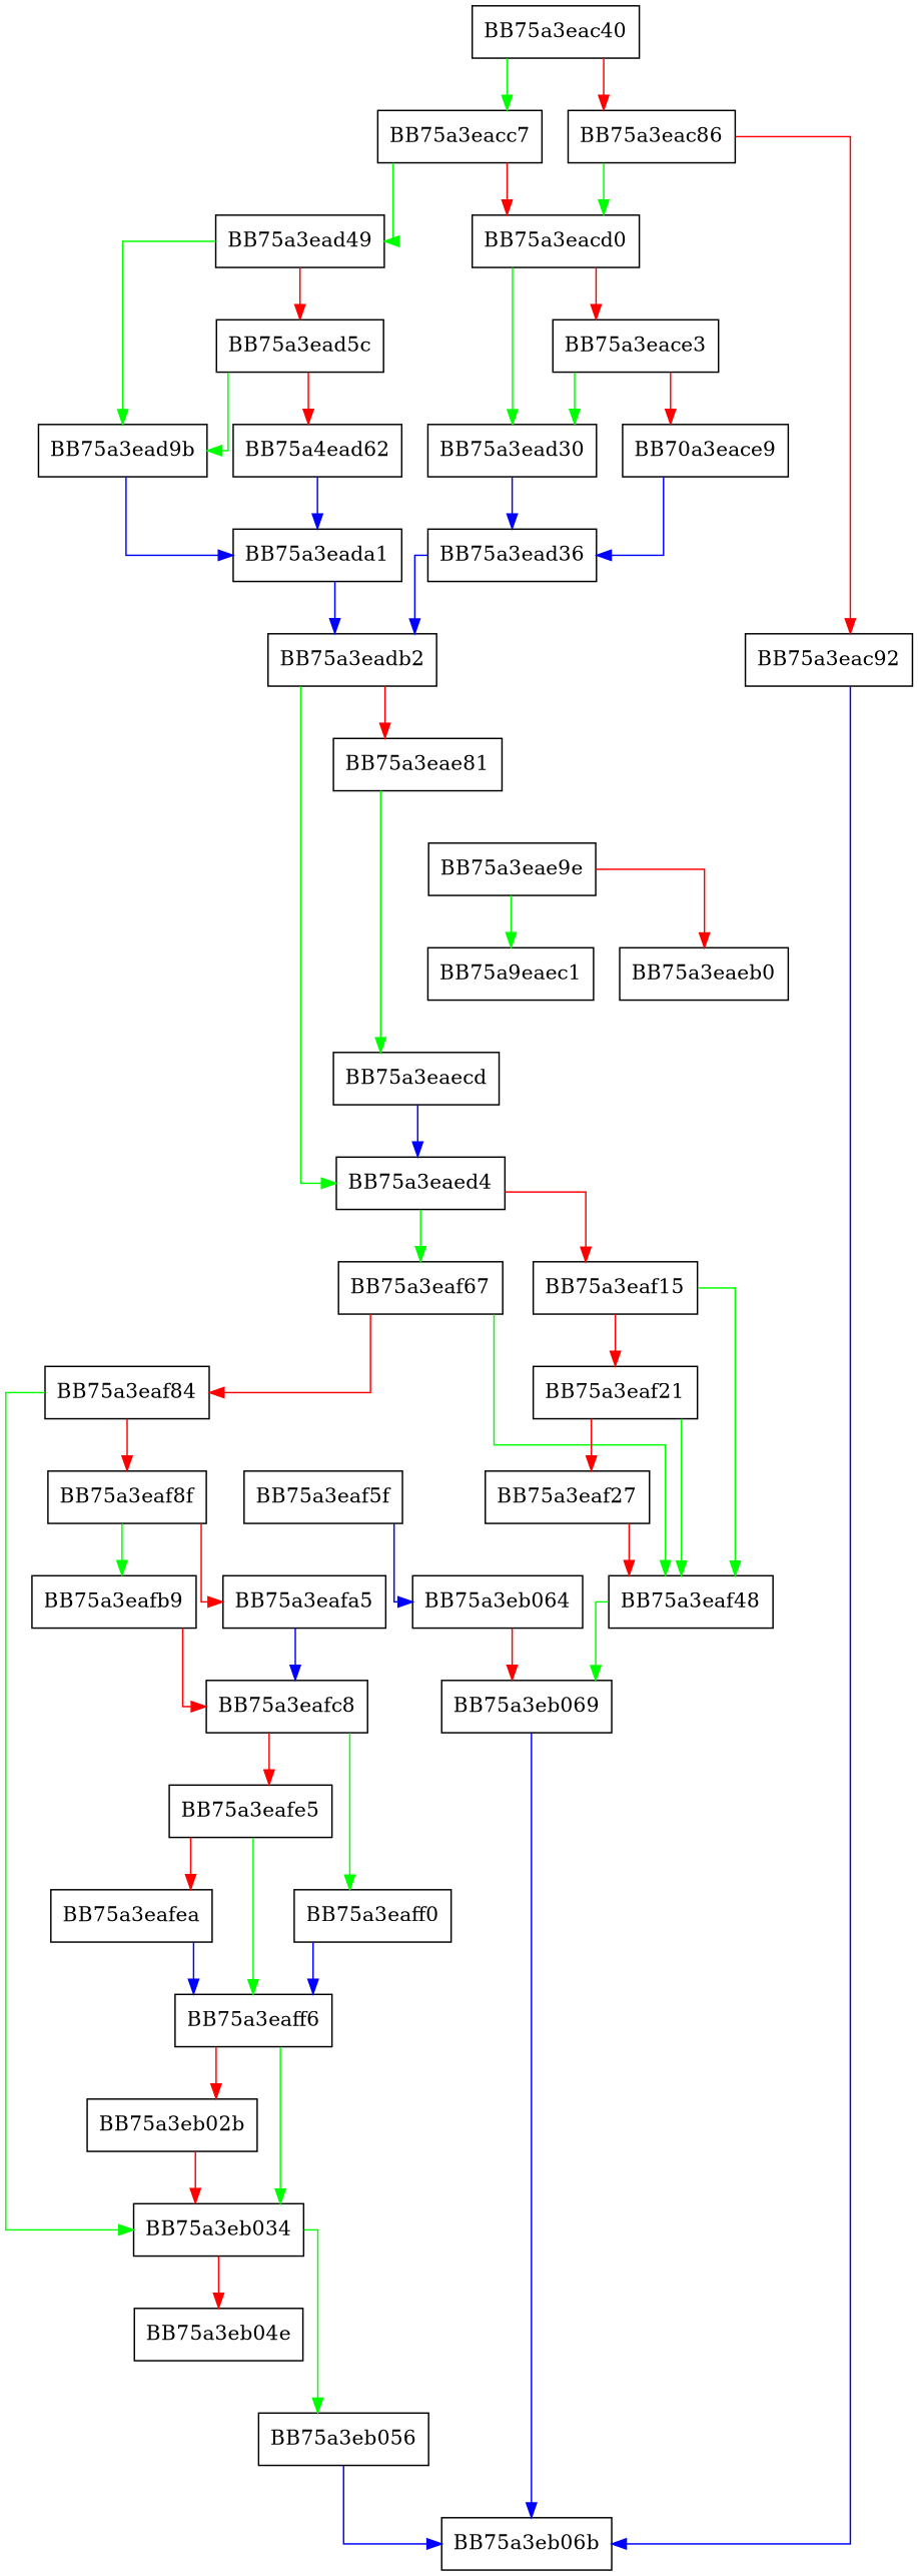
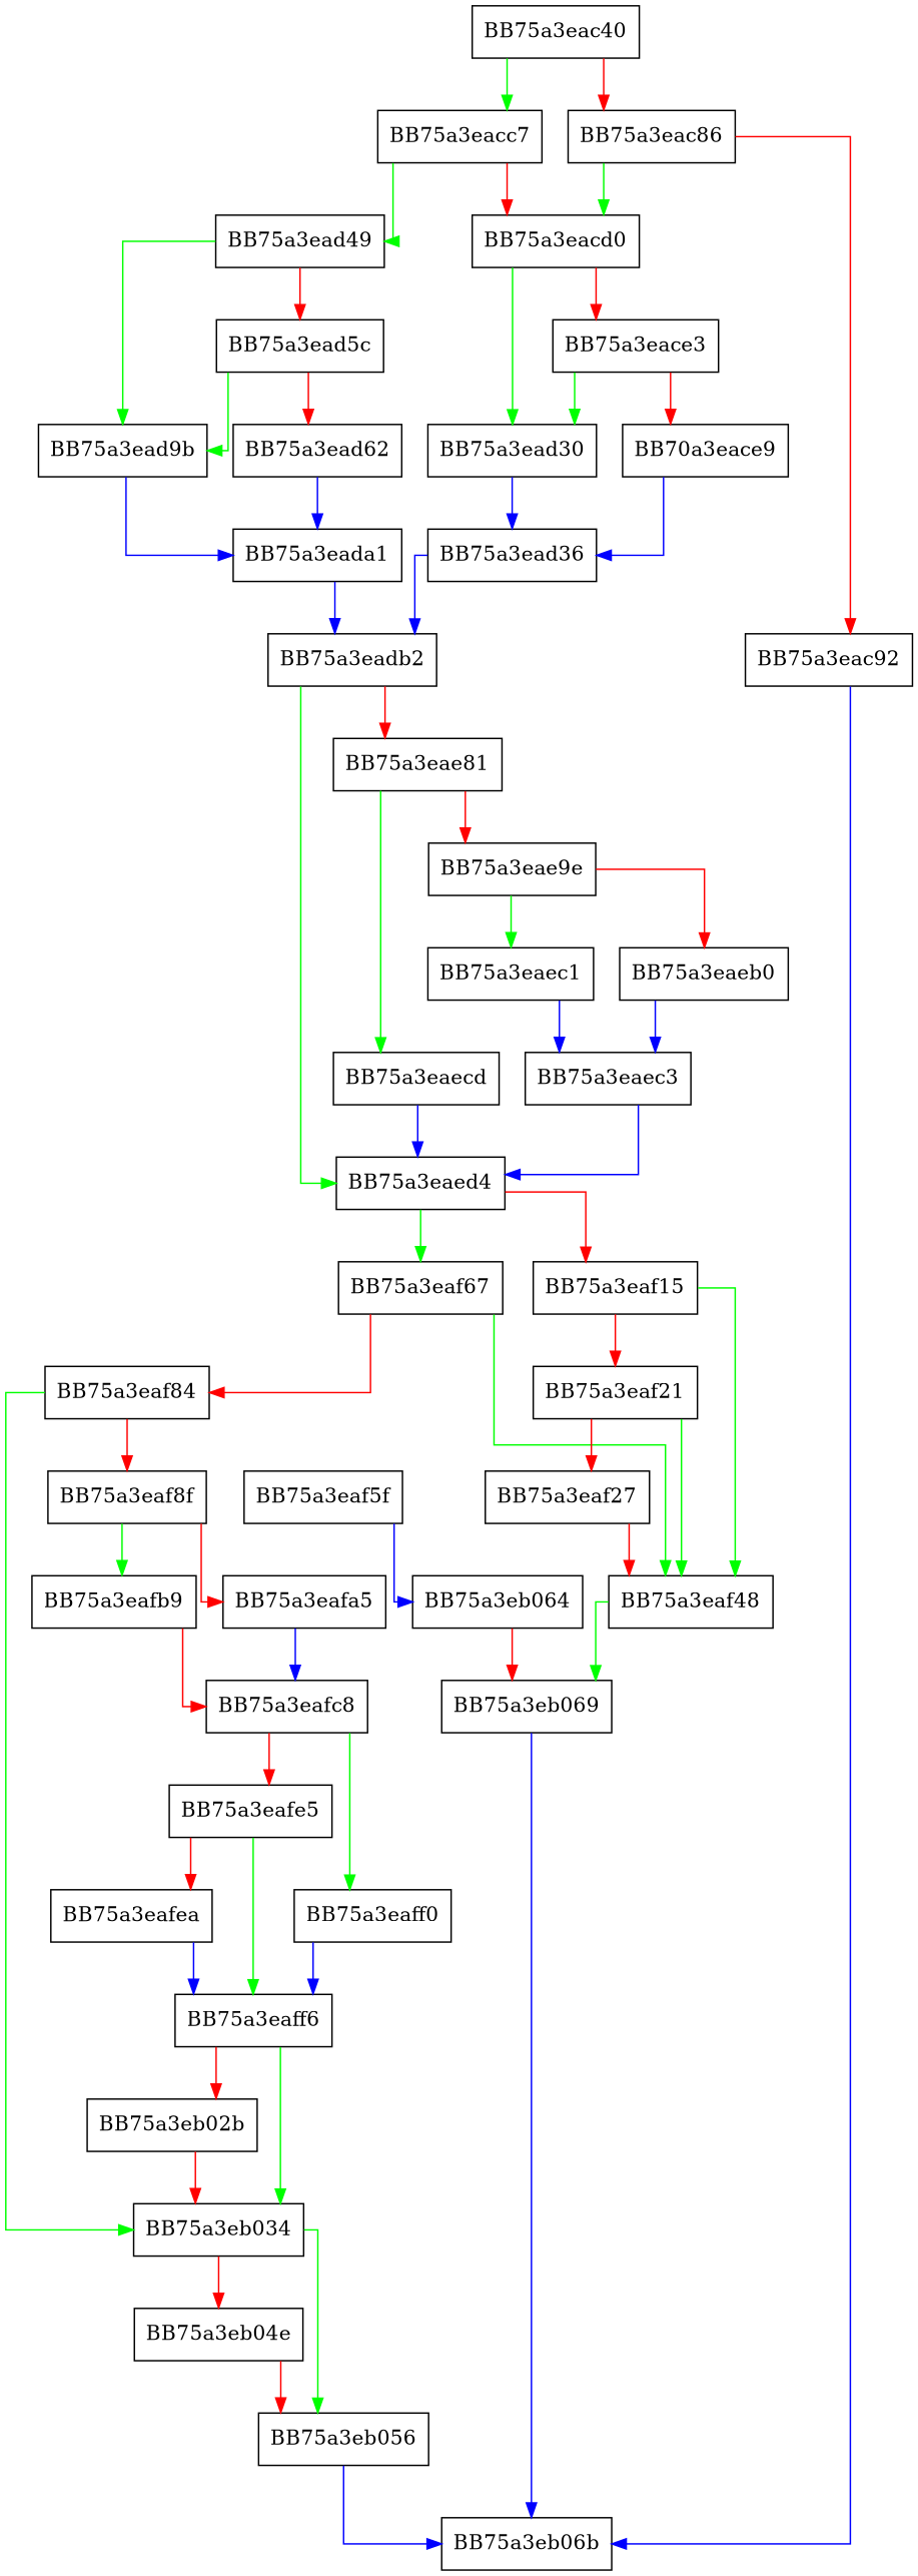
  digraph {
    splines=ortho
    node [shape=box]
    edge [color=red]
    BB75a3eac40
    BB75a3eacc7
    BB75a3eac86
    BB75a3ead49
    BB75a3eacd0
    BB75a3eac92
    BB75a3ead9b
    BB75a3ead5c
    BB75a3ead30
    BB75a3eace3
    BB75a3eb06b
    BB75a3eada1
-   BB75a3ead62 [label=BB75a4ead62]
+   BB75a3ead62
    BB75a3ead36
    n15 [label=BB70a3eace9]
    BB75a3eadb2
    BB75a3eaed4
    n18 [label=BB75a3eae81]
    BB75a3eaf67
    BB75a3eaf15
    BB75a3eaecd
    BB75a3eae9e
    BB75a3eaf48
    BB75a3eaf84
    BB75a3eaf21
-   BB75a3eaec1 [label=BB75a9eaec1]
+   BB75a3eaec1
    BB75a3eaeb0
+   BB75a3eaec3
    BB75a3eb069
    BB75a3eb034
    BB75a3eaf8f
    BB75a3eaf27
    BB75a3eaf5f
    BB75a3eb064
    BB75a3eb056
    BB75a3eb04e
    BB75a3eafb9
    BB75a3eafa5
    BB75a3eafc8
    BB75a3eaff0
    BB75a3eafe5
    BB75a3eaff6
    BB75a3eafea
    BB75a3eb02b
    BB75a3eac40 -> BB75a3eacc7 [color=green]
    BB75a3eac40 -> BB75a3eac86
    BB75a3eacc7 -> BB75a3ead49 [color=green]
    BB75a3eacc7 -> BB75a3eacd0
    BB75a3eac86 -> BB75a3eacd0 [color=green]
    BB75a3eac86 -> BB75a3eac92
    BB75a3ead49 -> BB75a3ead9b [color=green]
    BB75a3ead49 -> BB75a3ead5c
    BB75a3eacd0 -> BB75a3ead30 [color=green]
    BB75a3eacd0 -> BB75a3eace3
    BB75a3eac92 -> BB75a3eb06b [color=blue]
    BB75a3ead9b -> BB75a3eada1 [color=blue]
    BB75a3ead5c -> BB75a3ead9b [color=green]
    BB75a3ead5c -> BB75a3ead62
    BB75a3ead30 -> BB75a3ead36 [color=blue]
    BB75a3eace3 -> BB75a3ead30 [color=green]
    BB75a3eace3 -> n15
    BB75a3eada1 -> BB75a3eadb2 [color=blue]
    BB75a3ead62 -> BB75a3eada1 [color=blue]
    BB75a3ead36 -> BB75a3eadb2 [color=blue]
    n15 -> BB75a3ead36 [color=blue]
    BB75a3eadb2 -> BB75a3eaed4 [color=green]
    BB75a3eadb2 -> n18
    BB75a3eaed4 -> BB75a3eaf67 [color=green]
    BB75a3eaed4 -> BB75a3eaf15
    n18 -> BB75a3eaecd [color=green]
+   n18 -> BB75a3eae9e
    BB75a3eaf67 -> BB75a3eaf48 [color=green]
    BB75a3eaf67 -> BB75a3eaf84
    BB75a3eaf15 -> BB75a3eaf48 [color=green]
    BB75a3eaf15 -> BB75a3eaf21
    BB75a3eaecd -> BB75a3eaed4 [color=blue]
    BB75a3eae9e -> BB75a3eaec1 [color=green]
    BB75a3eae9e -> BB75a3eaeb0
    BB75a3eaf48 -> BB75a3eb069 [color=green]
    BB75a3eaf84 -> BB75a3eb034 [color=green]
    BB75a3eaf84 -> BB75a3eaf8f
    BB75a3eaf21 -> BB75a3eaf48 [color=green]
    BB75a3eaf21 -> BB75a3eaf27
+   BB75a3eaec1 -> BB75a3eaec3 [color=blue]
+   BB75a3eaeb0 -> BB75a3eaec3 [color=blue]
+   BB75a3eaec3 -> BB75a3eaed4 [color=blue]
    BB75a3eb069 -> BB75a3eb06b [color=blue]
    BB75a3eb034 -> BB75a3eb056 [color=green]
    BB75a3eb034 -> BB75a3eb04e
    BB75a3eaf8f -> BB75a3eafb9 [color=green]
    BB75a3eaf8f -> BB75a3eafa5
    BB75a3eaf27 -> BB75a3eaf48
    BB75a3eaf5f -> BB75a3eb064 [color=blue]
    BB75a3eb064 -> BB75a3eb069
    BB75a3eb056 -> BB75a3eb06b [color=blue]
+   BB75a3eb04e -> BB75a3eb056
    BB75a3eafb9 -> BB75a3eafc8
    BB75a3eafa5 -> BB75a3eafc8 [color=blue]
    BB75a3eafc8 -> BB75a3eaff0 [color=green]
    BB75a3eafc8 -> BB75a3eafe5
    BB75a3eaff0 -> BB75a3eaff6 [color=blue]
    BB75a3eafe5 -> BB75a3eaff6 [color=green]
    BB75a3eafe5 -> BB75a3eafea
    BB75a3eaff6 -> BB75a3eb034 [color=green]
    BB75a3eaff6 -> BB75a3eb02b
    BB75a3eafea -> BB75a3eaff6 [color=blue]
    BB75a3eb02b -> BB75a3eb034
  }
